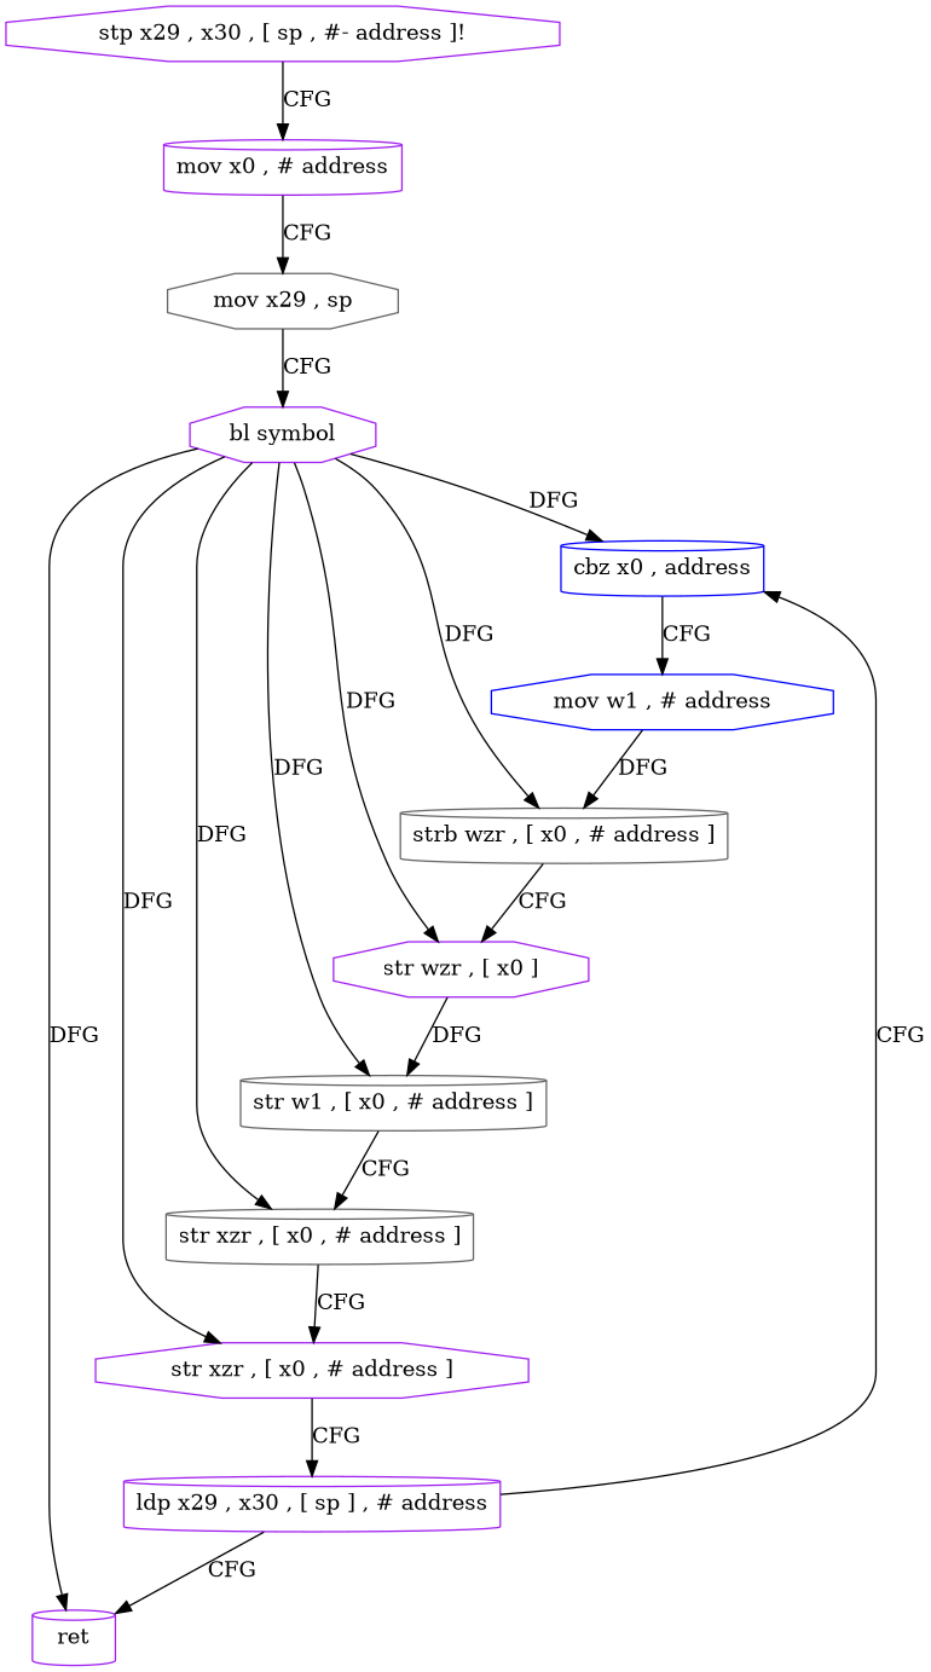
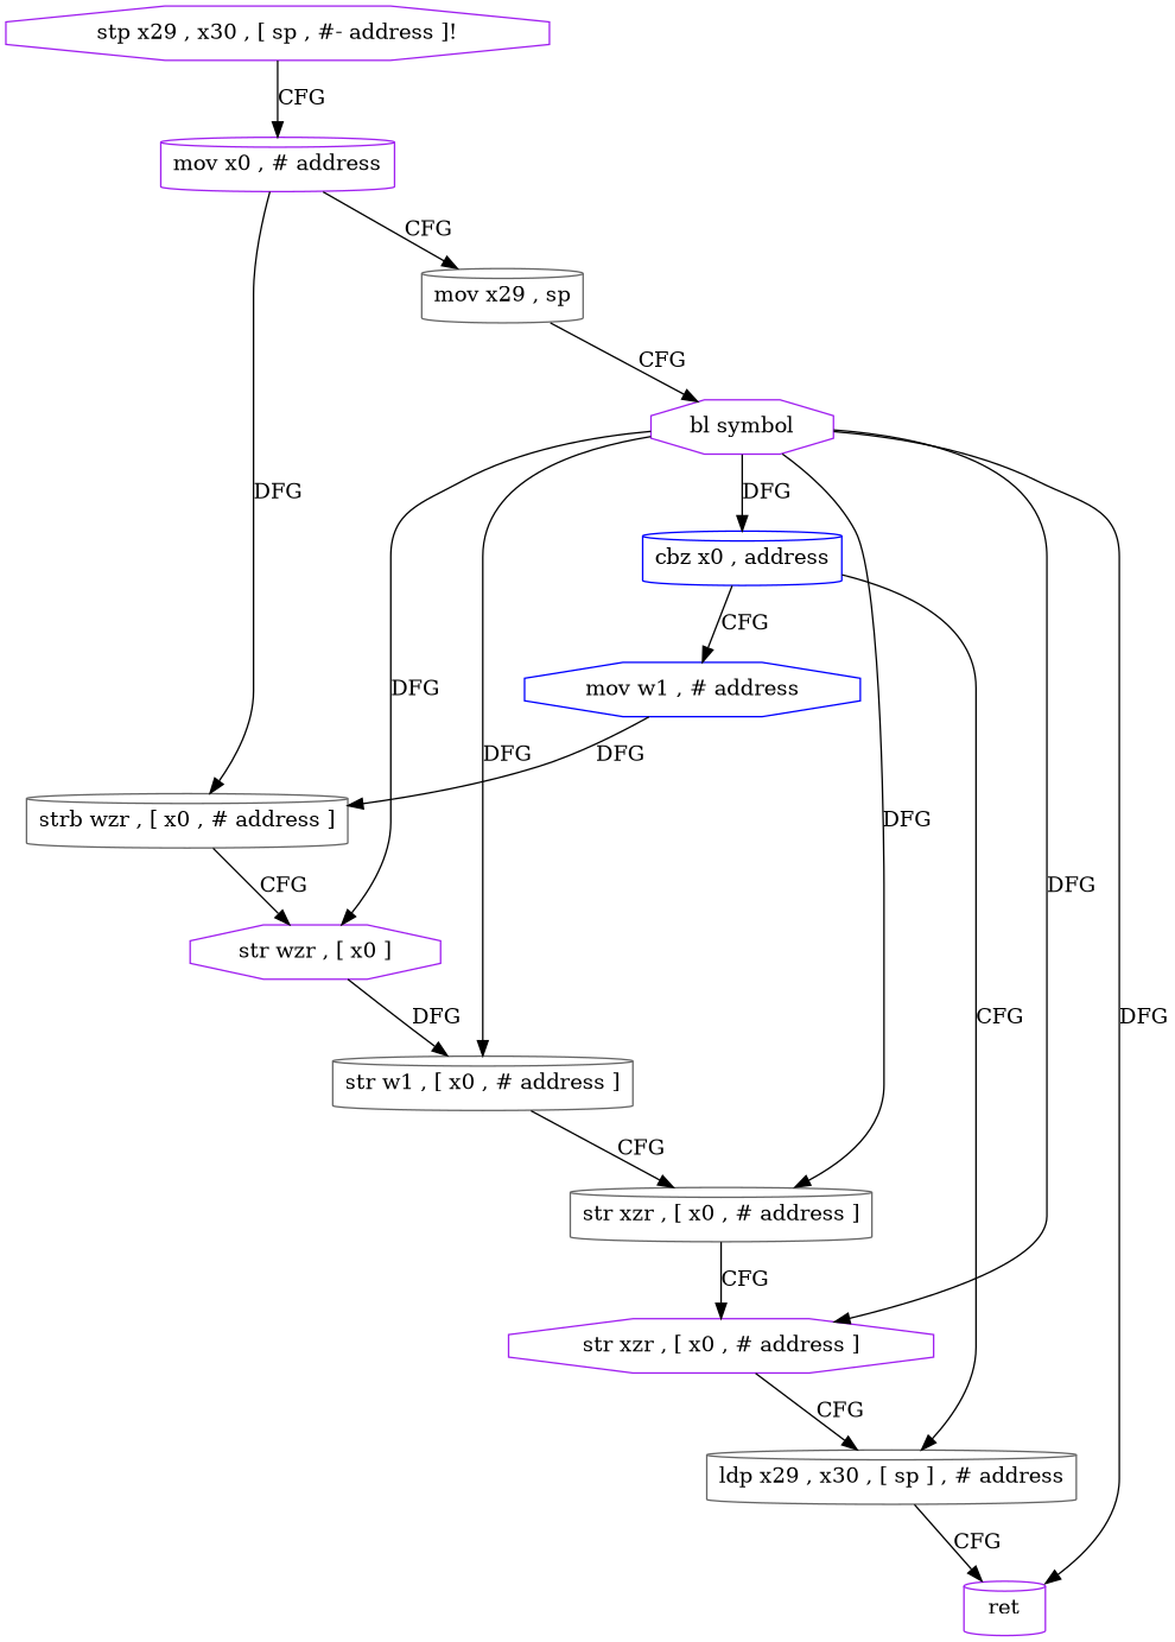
  digraph {
    node [color=purple shape=cylinder]
    n1 [label="stp x29 , x30 , [ sp , #- address ]!" shape=octagon]
    n2 [label="mov x0 , # address"]
-   n3 [color=gray40 label="mov x29 , sp" shape=octagon]
+   n3 [color=gray40 label="mov x29 , sp"]
    n4 [label="bl symbol" shape=octagon]
    n5 [color=blue label="cbz x0 , address"]
    n6 [label=ret]
    n7 [color=gray40 label="strb wzr , [ x0 , # address ]"]
    n8 [label="str wzr , [ x0 ]" shape=octagon]
    n9 [color=gray40 label="str w1 , [ x0 , # address ]"]
    n10 [color=gray40 label="str xzr , [ x0 , # address ]"]
    n11 [label="str xzr , [ x0 , # address ]" shape=octagon]
-   n12 [label="ldp x29 , x30 , [ sp ] , # address"]
+   n12 [color=gray40 label="ldp x29 , x30 , [ sp ] , # address"]
    n13 [color=blue label="mov w1 , # address" shape=octagon]
    n1 -> n2 [label=CFG]
    n2 -> n3 [label=CFG]
    n3 -> n4 [label=CFG]
    n4 -> n5 [label=DFG]
    n4 -> n6 [label=DFG]
-   n4 -> n7 [label=DFG]
+   n2 -> n7 [label=DFG]
    n4 -> n8 [label=DFG]
    n4 -> n9 [label=DFG]
    n4 -> n10 [label=DFG]
    n4 -> n11 [label=DFG]
-   n12 -> n5 [label=CFG]
+   n5 -> n12 [label=CFG]
    n5 -> n13 [label=CFG]
    n7 -> n8 [label=CFG]
    n8 -> n9 [label=DFG]
    n9 -> n10 [label=CFG]
    n10 -> n11 [label=CFG]
    n11 -> n12 [label=CFG]
    n12 -> n6 [label=CFG]
    n13 -> n7 [label=DFG]
  }
